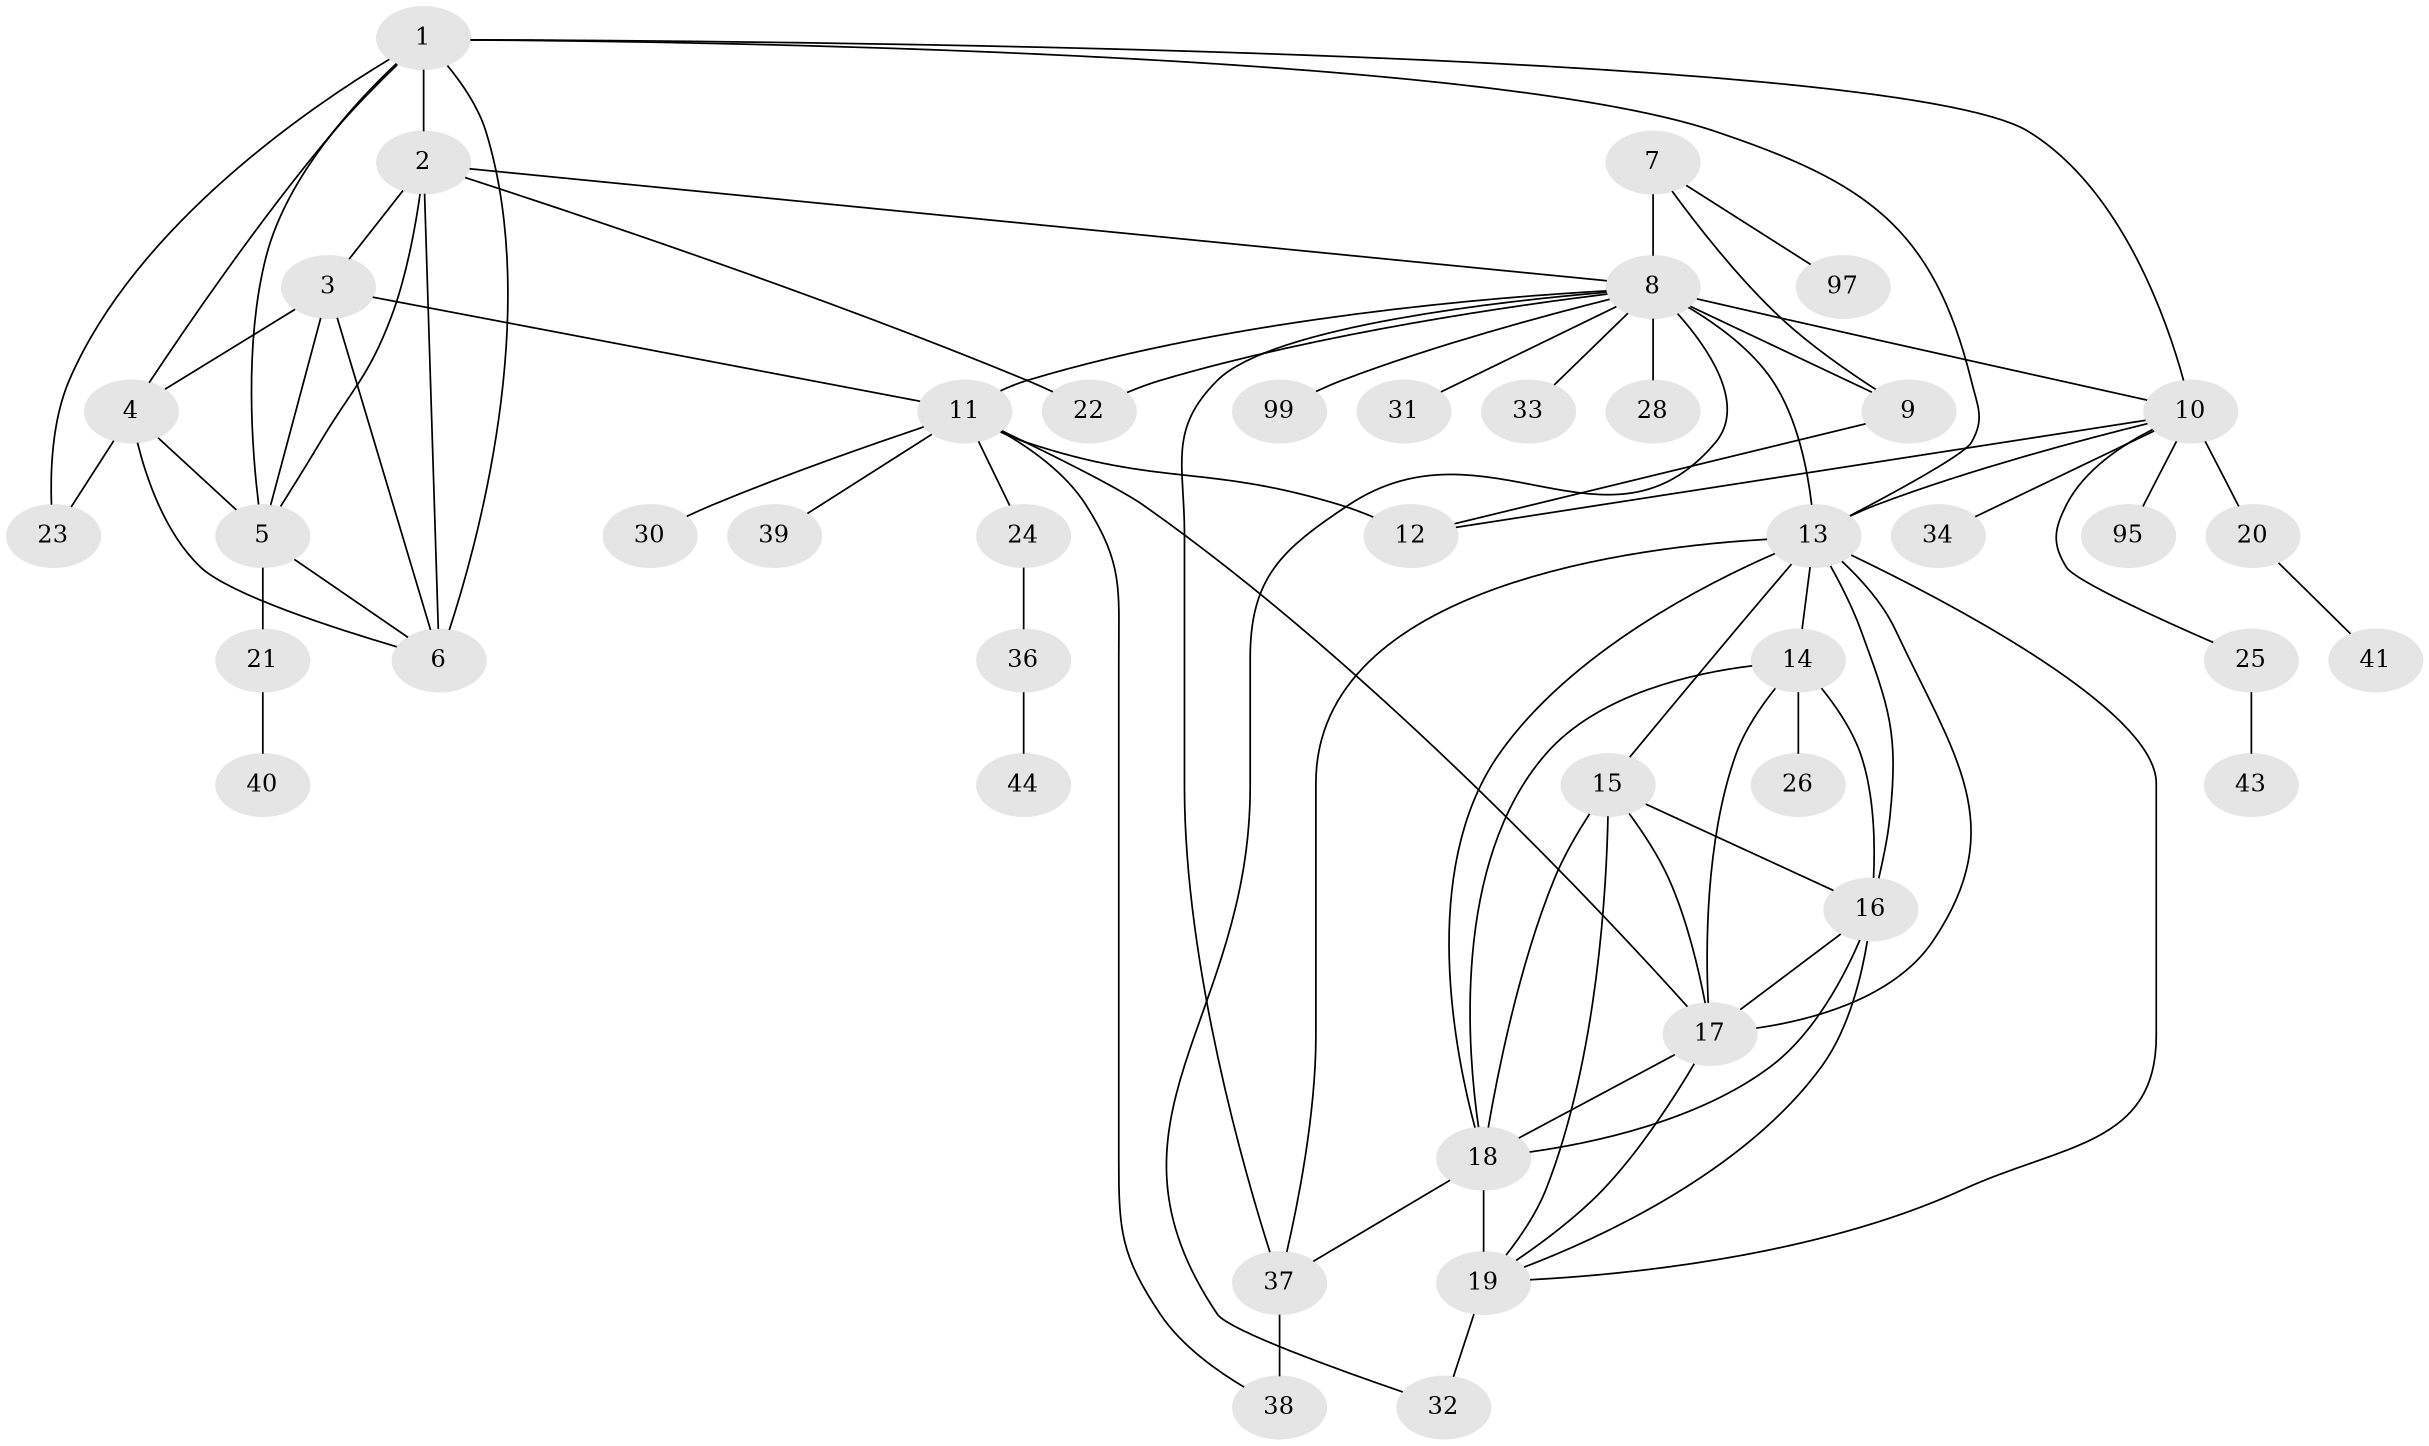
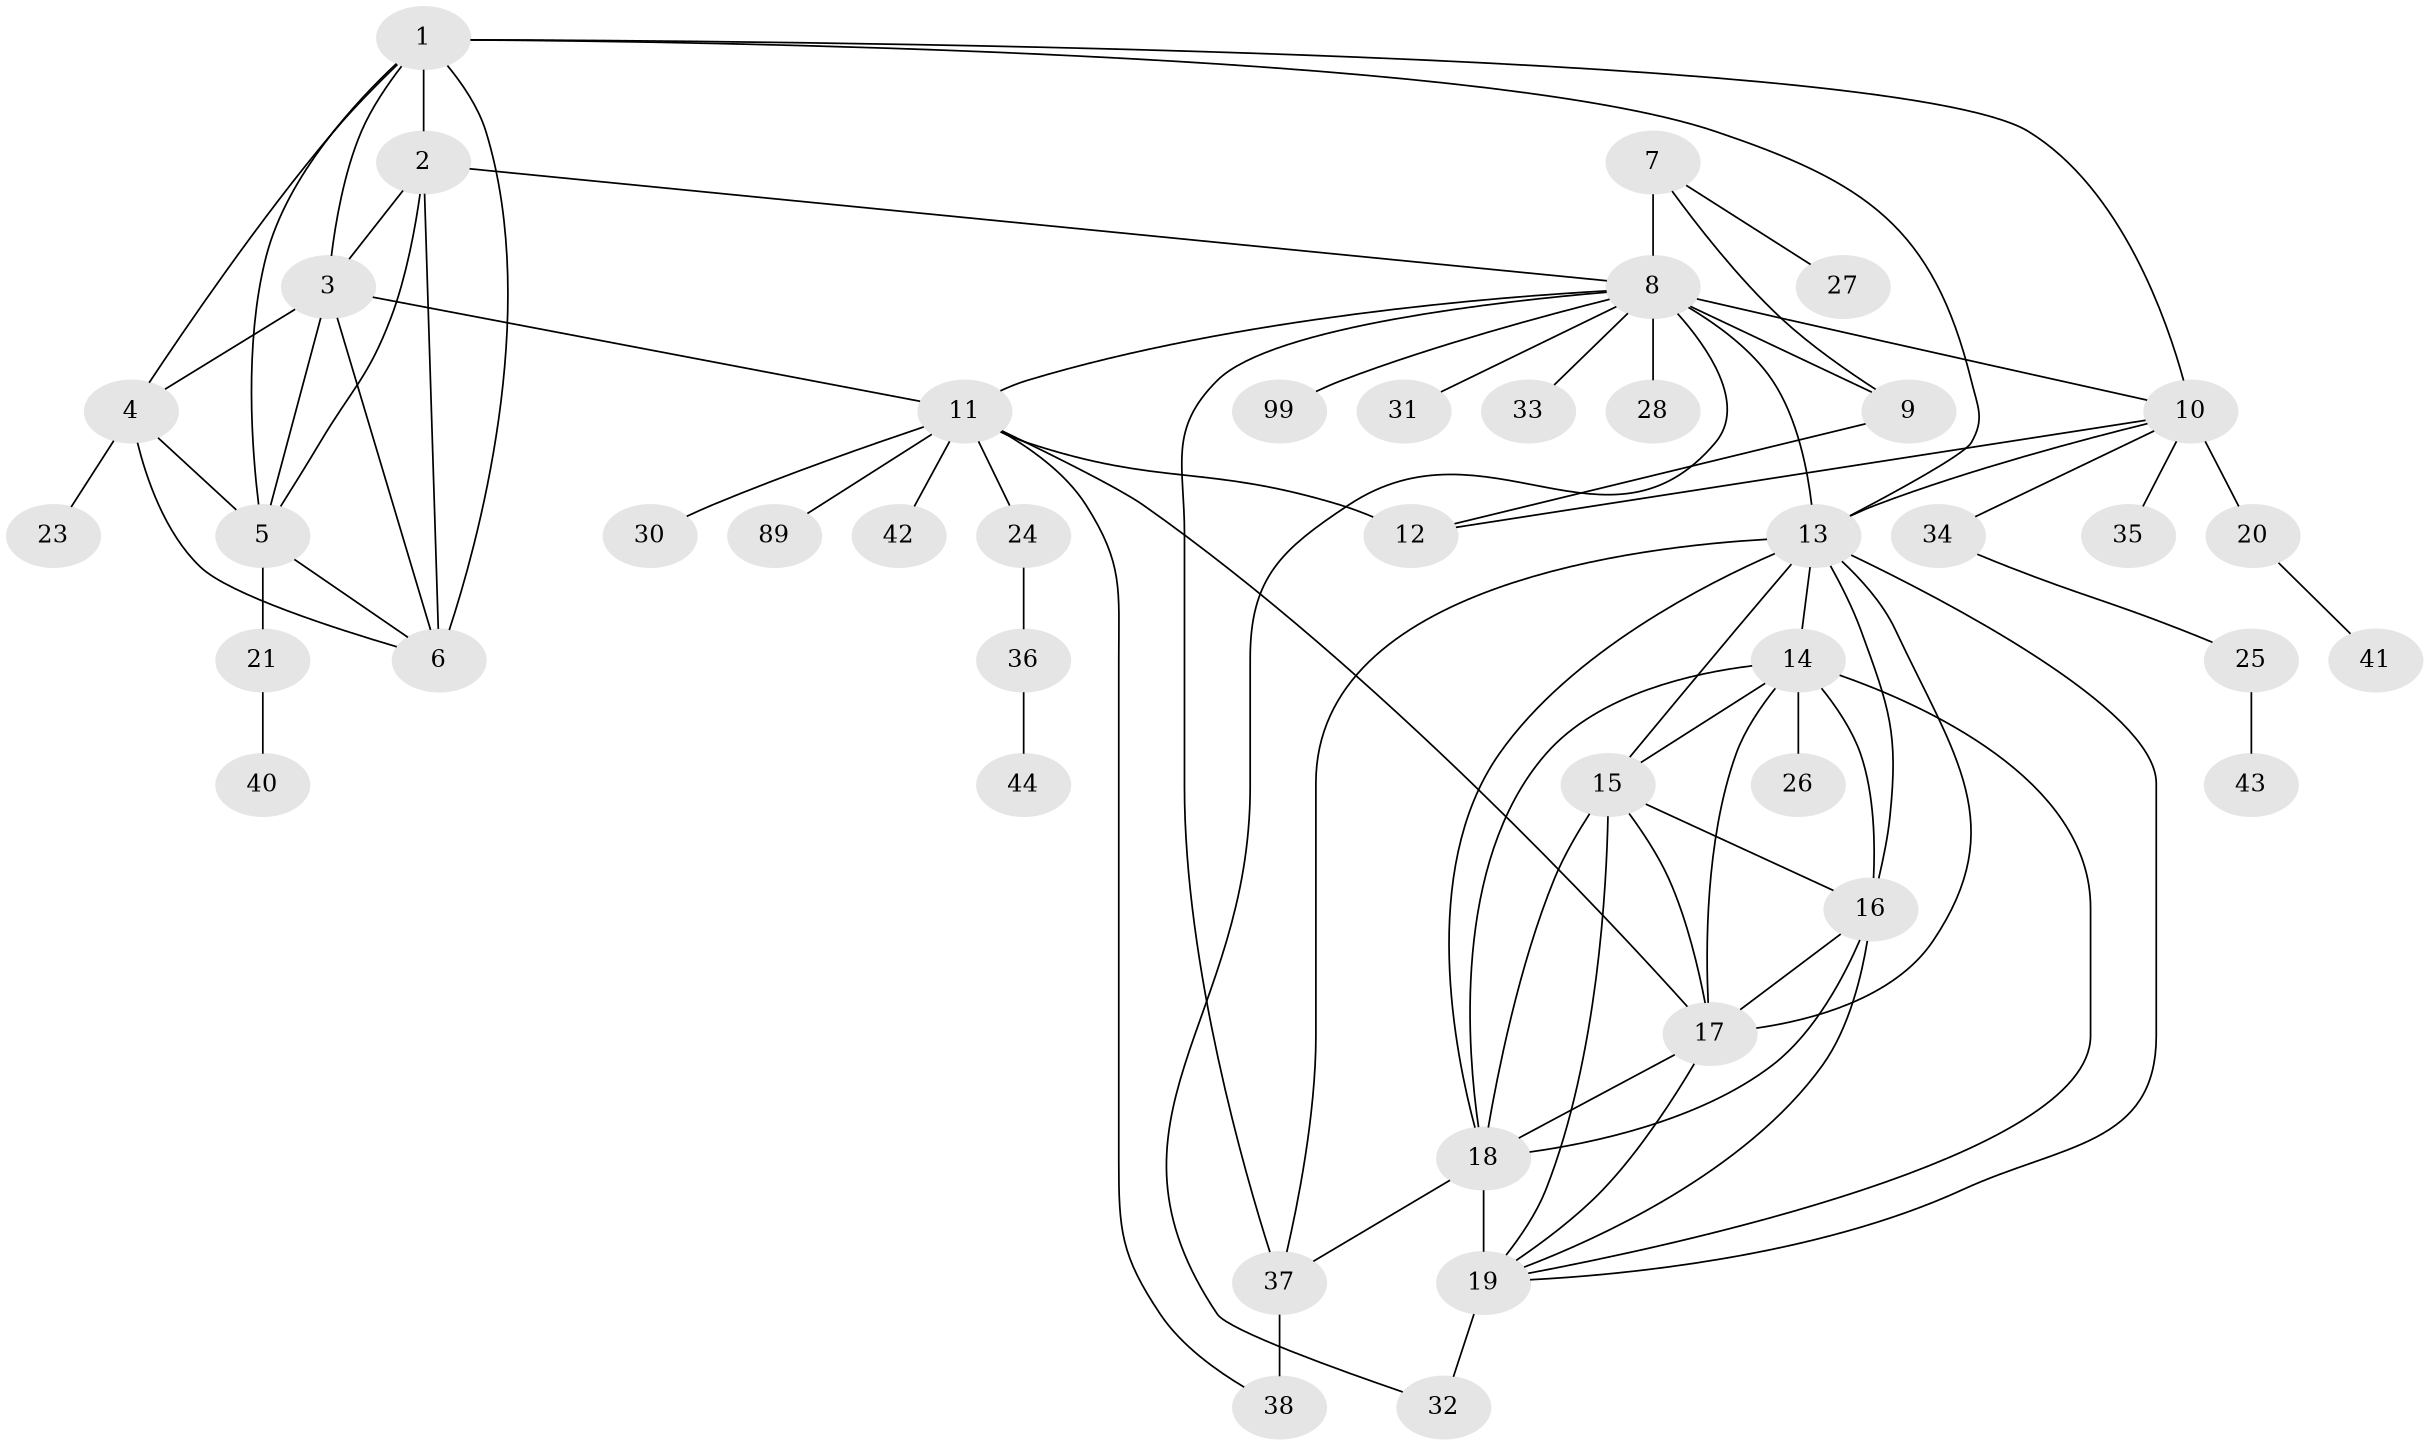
  graph {
    node [color=gray90 style=filled]
    edge [weight=1.0]
    1
    2
    3
    4
    5
    6
    10
    13
    8
-   22
    11
    23
    21
    12
    20
    25
    34
-   35 [label=95]
+   35
    37
    17
    14
    15
    16
    18
    19
    9
    28
    n28 [label=99]
    31
    32
    33
    24
    30
    38
-   39
+   39 [label=89]
+   42
    40
    7
-   27 [label=97]
+   27
    41
    43
    36
    26
    44
    1 -- 2 [weight=2.0]
-   1 -- 23
+   1 -- 3
    1 -- 4
    1 -- 5
    1 -- 6
    1 -- 10
    1 -- 13
    2 -- 3 [weight=2.0]
    2 -- 5 [weight=2.0]
    2 -- 6 [weight=2.0]
    2 -- 8
-   2 -- 22
    3 -- 4
    3 -- 5
    3 -- 6
    3 -- 11
    4 -- 5
    4 -- 6
    4 -- 23
    5 -- 6
    5 -- 21 [weight=4.0]
    10 -- 13
    10 -- 12
    10 -- 20 [weight=7.0]
-   10 -- 25
+   34 -- 25
    10 -- 34
    10 -- 35
    13 -- 37
    13 -- 17
    13 -- 14
    13 -- 15
    13 -- 16
    13 -- 18
    13 -- 19
    8 -- 10
    8 -- 13
-   8 -- 22
    8 -- 11
    8 -- 37 [weight=2.0]
    8 -- 9 [weight=5.0]
    8 -- 28 [weight=2.0]
    8 -- n28
    8 -- 31
    8 -- 32
    8 -- 33
    11 -- 12 [weight=6.0]
    11 -- 17
    11 -- 24 [weight=2.0]
    11 -- 30 [weight=3.0]
    11 -- 38
    11 -- 39
+   11 -- 42
    21 -- 40
    20 -- 41
    25 -- 43
    37 -- 38 [weight=2.0]
    17 -- 18
    17 -- 19
    14 -- 17
+   14 -- 15
    14 -- 16
    14 -- 18
+   14 -- 19
    14 -- 26
    15 -- 17
    15 -- 16
    15 -- 18
    15 -- 19
    16 -- 17
    16 -- 18
    16 -- 19
    18 -- 37
    18 -- 19 [weight=6.0]
    19 -- 32
    9 -- 12
    24 -- 36
    7 -- 8 [weight=5.0]
    7 -- 9
    7 -- 27
    36 -- 44
  }
